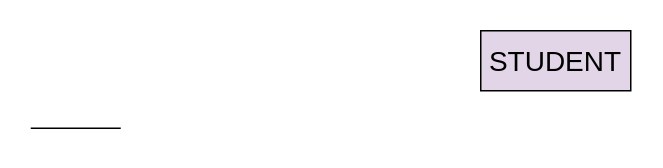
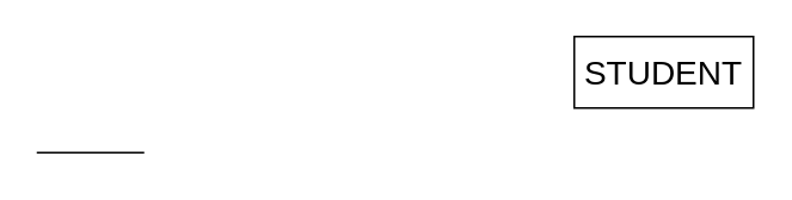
  <mxCell id="0" />
  <mxCell id="1" parent="0" />
- <mxCell id="2" value="&lt;p data-pm-slice=&quot;1 1 [&amp;quot;ordered_list&amp;quot;,{&amp;quot;spread&amp;quot;:true,&amp;quot;startingNumber&amp;quot;:1,&amp;quot;start&amp;quot;:98,&amp;quot;end&amp;quot;:960},&amp;quot;regular_list_item&amp;quot;,{&amp;quot;start&amp;quot;:98,&amp;quot;end&amp;quot;:223},&amp;quot;list&amp;quot;,{&amp;quot;spread&amp;quot;:false,&amp;quot;start&amp;quot;:117,&amp;quot;end&amp;quot;:223},&amp;quot;regular_list_item&amp;quot;,{&amp;quot;start&amp;quot;:117,&amp;quot;end&amp;quot;:223},&amp;quot;list&amp;quot;,{&amp;quot;spread&amp;quot;:false,&amp;quot;start&amp;quot;:136,&amp;quot;end&amp;quot;:219},&amp;quot;regular_list_item&amp;quot;,{&amp;quot;start&amp;quot;:193,&amp;quot;end&amp;quot;:201}]&quot;&gt;&lt;span style=&quot;font-size:14.0pt;line-height:115%;&lt;br/&gt;font-family:&amp;quot;Calibri&amp;quot;,sans-serif;mso-fareast-font-family:Calibri;mso-ansi-language:&lt;br/&gt;EN-US;mso-fareast-language:EN-US;mso-bidi-language:AR-SA&quot;&gt;STUDENT&lt;/span&gt;&lt;/p&gt;" style="whiteSpace=wrap;html=1;align=center;fillColor=#e1d5e7;" vertex="1" parent="1"><mxGeometry x="320" y="20" width="100" height="40" as="geometry" /></mxCell>
+ <mxCell id="2" value="&lt;p data-pm-slice=&quot;1 1 [&amp;quot;ordered_list&amp;quot;,{&amp;quot;spread&amp;quot;:true,&amp;quot;startingNumber&amp;quot;:1,&amp;quot;start&amp;quot;:98,&amp;quot;end&amp;quot;:960},&amp;quot;regular_list_item&amp;quot;,{&amp;quot;start&amp;quot;:98,&amp;quot;end&amp;quot;:223},&amp;quot;list&amp;quot;,{&amp;quot;spread&amp;quot;:false,&amp;quot;start&amp;quot;:117,&amp;quot;end&amp;quot;:223},&amp;quot;regular_list_item&amp;quot;,{&amp;quot;start&amp;quot;:117,&amp;quot;end&amp;quot;:223},&amp;quot;list&amp;quot;,{&amp;quot;spread&amp;quot;:false,&amp;quot;start&amp;quot;:136,&amp;quot;end&amp;quot;:219},&amp;quot;regular_list_item&amp;quot;,{&amp;quot;start&amp;quot;:193,&amp;quot;end&amp;quot;:201}]&quot;&gt;&lt;span style=&quot;font-size:14.0pt;line-height:115%;&lt;br/&gt;font-family:&amp;quot;Calibri&amp;quot;,sans-serif;mso-fareast-font-family:Calibri;mso-ansi-language:&lt;br/&gt;EN-US;mso-fareast-language:EN-US;mso-bidi-language:AR-SA&quot;&gt;STUDENT&lt;/span&gt;&lt;/p&gt;" style="whiteSpace=wrap;html=1;align=center;" vertex="1" parent="1"><mxGeometry x="320" y="20" width="100" height="40" as="geometry" /></mxCell>
  <mxCell id="3" value="" style="line;strokeWidth=1;rotatable=0;dashed=0;labelPosition=right;align=left;verticalAlign=middle;spacingTop=0;spacingLeft=6;points=[];portConstraint=eastwest;" vertex="1" parent="1"><mxGeometry x="20" y="80" width="60" height="10" as="geometry" /></mxCell>
